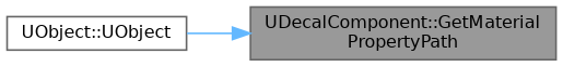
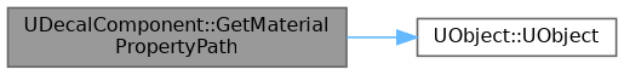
  digraph {
    rankdir=LR
    node [fontname=Helvetica fontsize=10 shape=box style=filled]
    n1 [color=gray40 fillcolor=grey60 fontcolor=black height=0.2 label="UDecalComponent::GetMaterial\lPropertyPath" width=0.4]
    n2 [color=grey40 fillcolor=white height=0.2 label="UObject::UObject" width=0.4]
-   n2 -> n1 [color=steelblue1 fontname=Helvetica fontsize=10 labelfontname=Helvetica labelfontsize=10 style=solid]
+   n1 -> n2 [color=steelblue1 fontname=Helvetica fontsize=10 labelfontname=Helvetica labelfontsize=10 style=solid]
  }
